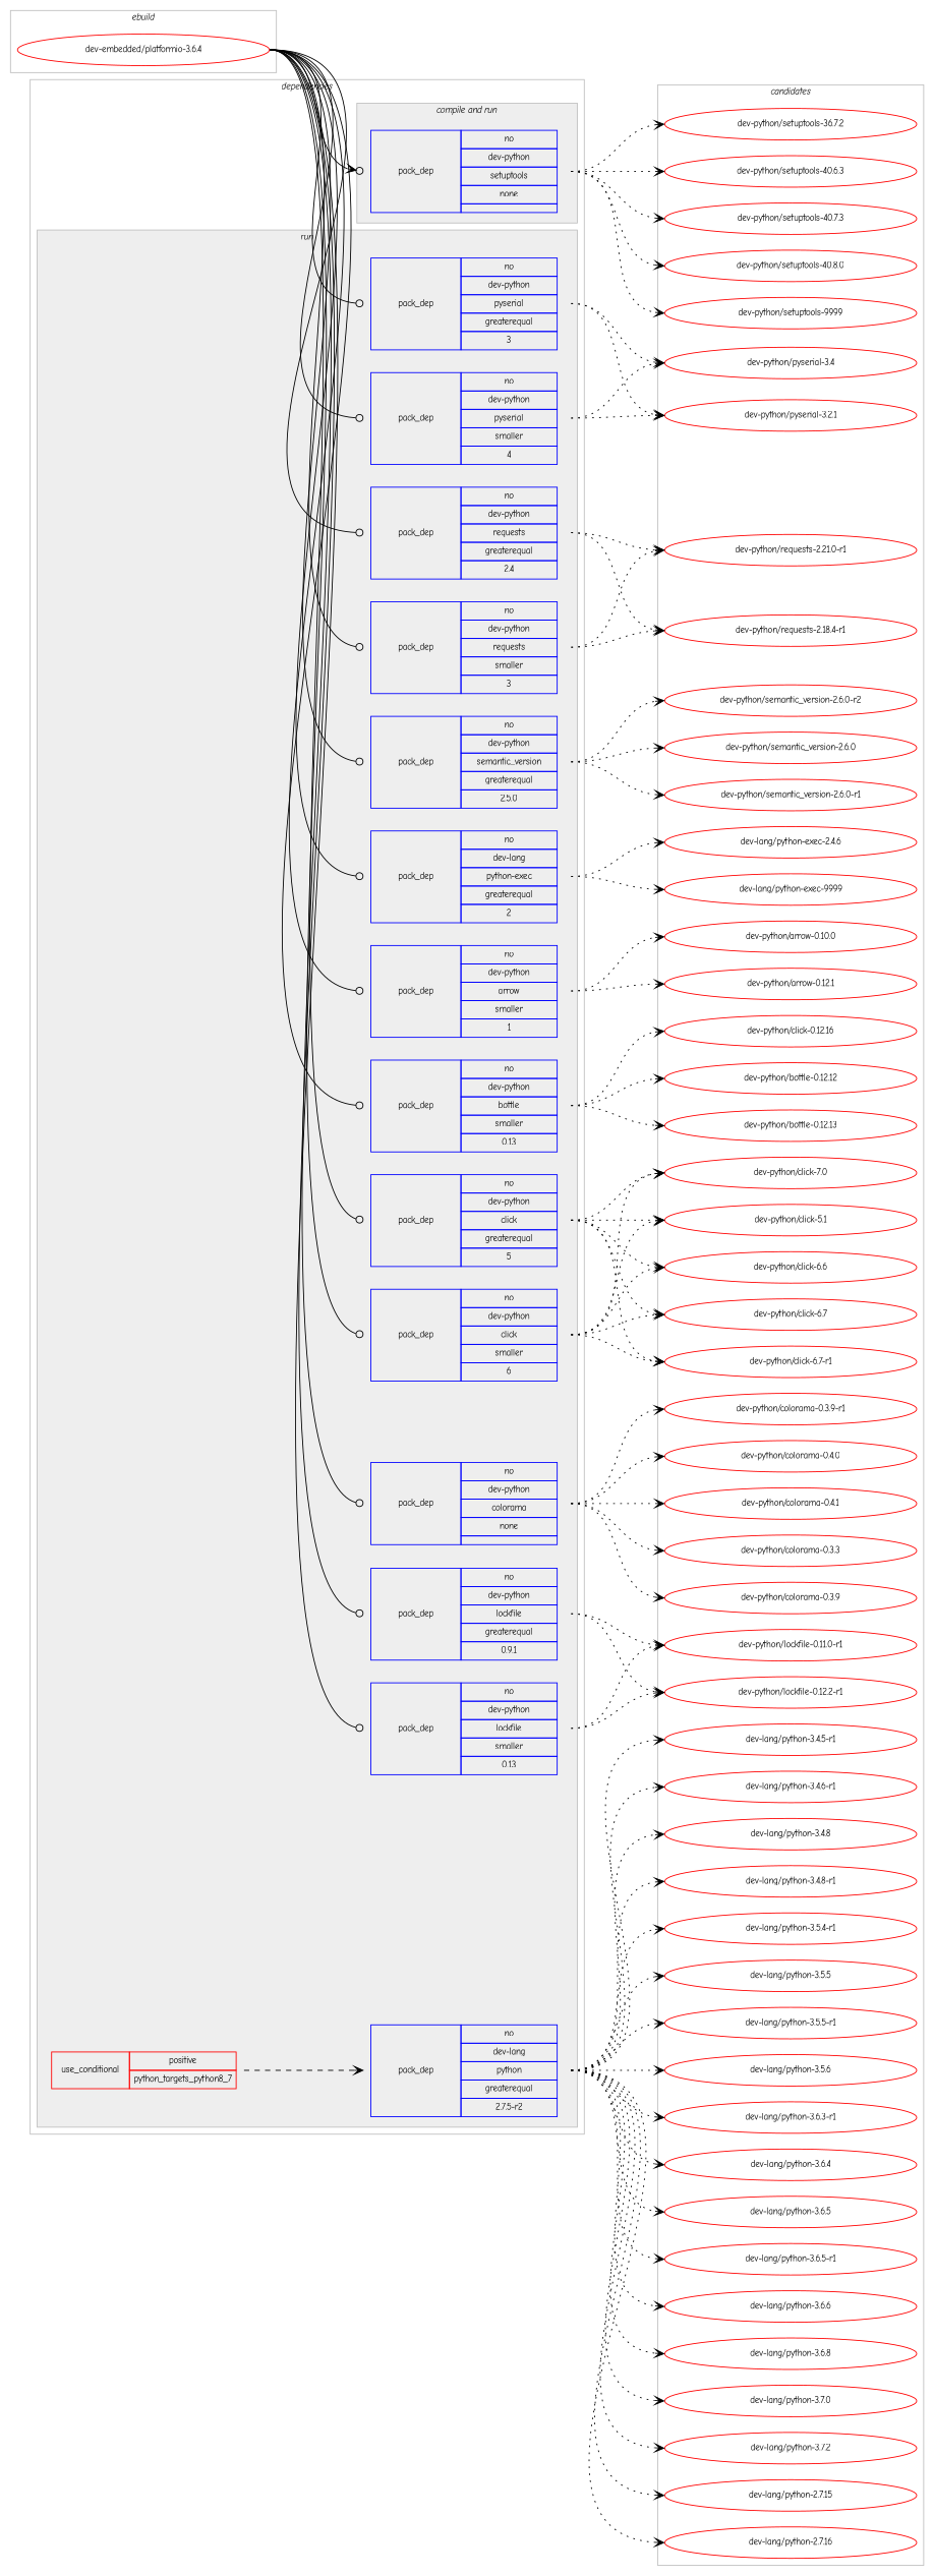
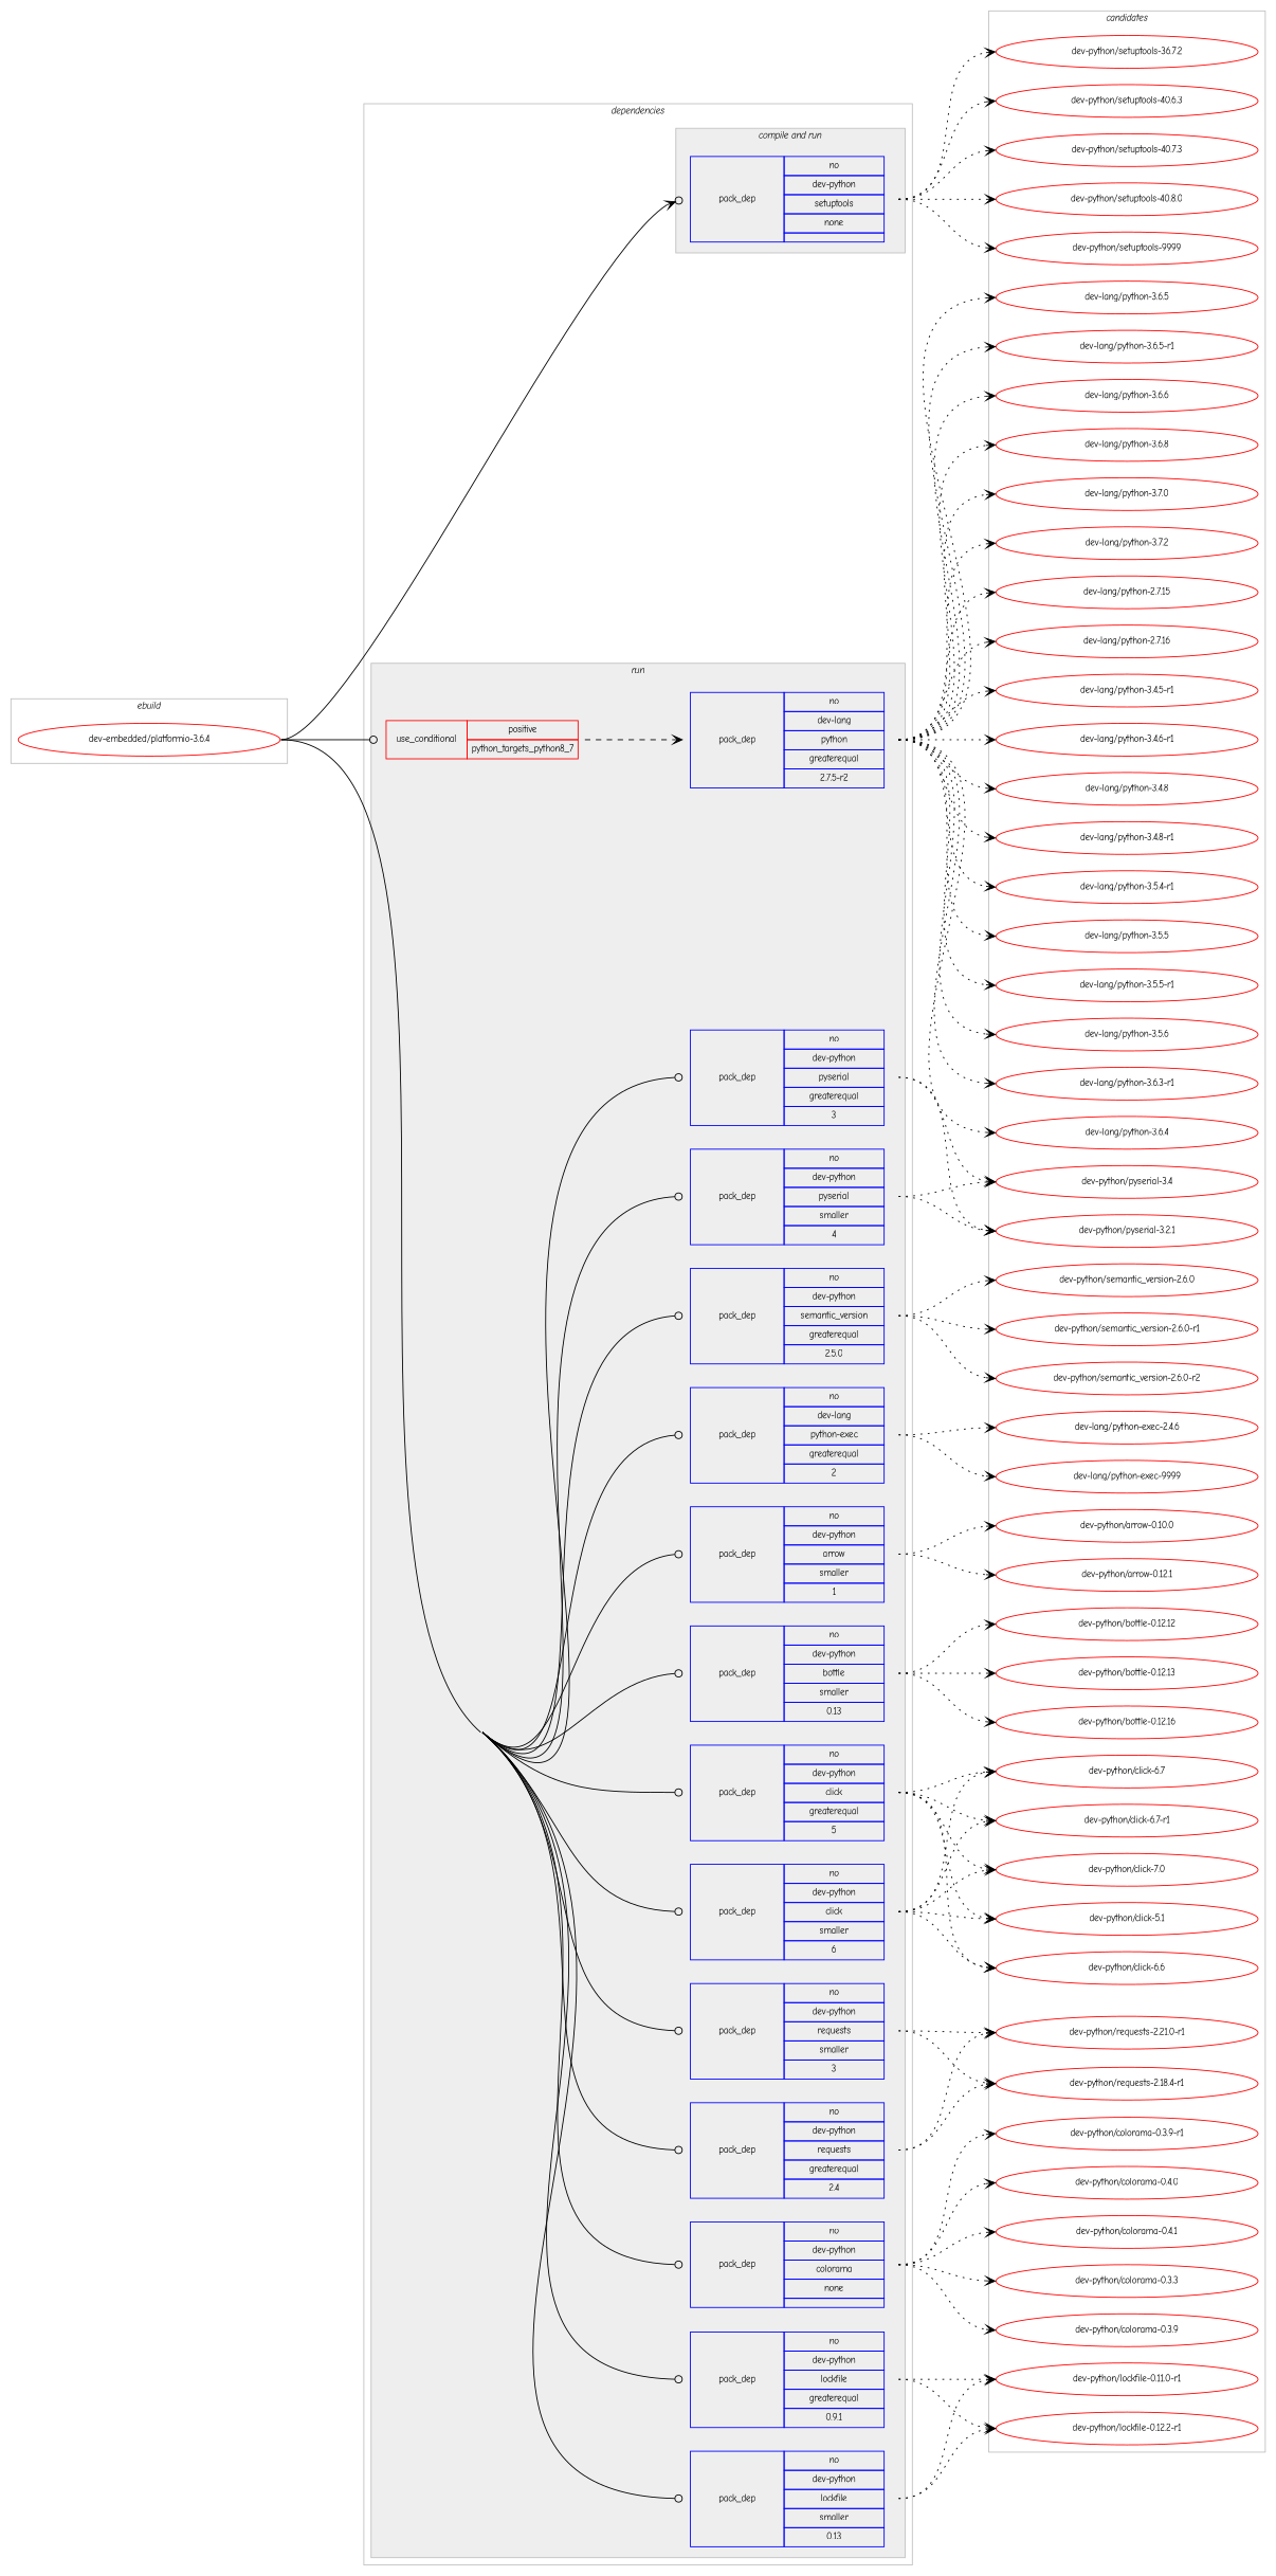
  digraph {
    compound=true
    concentrate=true
    fontname="Comic Neue"
    fontsize=10
    newrank=true
    rankdir=LR
    ranksep=1.5
    node [color=red fontname="Comic Neue" fontsize=10]
    edge [arrowhead=vee fontname="Comic Neue" headport=w style=dotted tailport=e weight=100]
    n1 [label="dev-embedded/platformio-3.6.4" width=4]
    n2 [color=blue label=<<TABLE BORDER="0" CELLBORDER="1" CELLSPACING="0" CELLPADDING="4" WIDTH="220"><TR><TD ROWSPAN="6" CELLPADDING="30">pack_dep</TD></TR><TR><TD WIDTH="110">no</TD></TR><TR><TD>dev-python</TD></TR><TR><TD>setuptools</TD></TR><TR><TD>none</TD></TR><TR><TD></TD></TR></TABLE>> shape=none]
    n3 [color=blue label=<<TABLE BORDER="0" CELLBORDER="1" CELLSPACING="0" CELLPADDING="4" WIDTH="220"><TR><TD ROWSPAN="6" CELLPADDING="30">pack_dep</TD></TR><TR><TD WIDTH="110">no</TD></TR><TR><TD>dev-lang</TD></TR><TR><TD>python</TD></TR><TR><TD>greaterequal</TD></TR><TR><TD>2.7.5-r2</TD></TR></TABLE>> shape=none]
    n4 [label=<<TABLE BORDER="0" CELLBORDER="1" CELLSPACING="0" CELLPADDING="4"><TR><TD ROWSPAN="3" CELLPADDING="10">use_conditional</TD></TR><TR><TD>positive</TD></TR><TR><TD>python_targets_python8_7</TD></TR></TABLE>> shape=none]
    n5 [color=blue label=<<TABLE BORDER="0" CELLBORDER="1" CELLSPACING="0" CELLPADDING="4" WIDTH="220"><TR><TD ROWSPAN="6" CELLPADDING="30">pack_dep</TD></TR><TR><TD WIDTH="110">no</TD></TR><TR><TD>dev-lang</TD></TR><TR><TD>python-exec</TD></TR><TR><TD>greaterequal</TD></TR><TR><TD>2</TD></TR></TABLE>> shape=none]
    n6 [color=blue label=<<TABLE BORDER="0" CELLBORDER="1" CELLSPACING="0" CELLPADDING="4" WIDTH="220"><TR><TD ROWSPAN="6" CELLPADDING="30">pack_dep</TD></TR><TR><TD WIDTH="110">no</TD></TR><TR><TD>dev-python</TD></TR><TR><TD>arrow</TD></TR><TR><TD>smaller</TD></TR><TR><TD>1</TD></TR></TABLE>> shape=none]
    n7 [color=blue label=<<TABLE BORDER="0" CELLBORDER="1" CELLSPACING="0" CELLPADDING="4" WIDTH="220"><TR><TD ROWSPAN="6" CELLPADDING="30">pack_dep</TD></TR><TR><TD WIDTH="110">no</TD></TR><TR><TD>dev-python</TD></TR><TR><TD>bottle</TD></TR><TR><TD>smaller</TD></TR><TR><TD>0.13</TD></TR></TABLE>> shape=none]
    n8 [color=blue label=<<TABLE BORDER="0" CELLBORDER="1" CELLSPACING="0" CELLPADDING="4" WIDTH="220"><TR><TD ROWSPAN="6" CELLPADDING="30">pack_dep</TD></TR><TR><TD WIDTH="110">no</TD></TR><TR><TD>dev-python</TD></TR><TR><TD>click</TD></TR><TR><TD>greaterequal</TD></TR><TR><TD>5</TD></TR></TABLE>> shape=none]
    n9 [color=blue label=<<TABLE BORDER="0" CELLBORDER="1" CELLSPACING="0" CELLPADDING="4" WIDTH="220"><TR><TD ROWSPAN="6" CELLPADDING="30">pack_dep</TD></TR><TR><TD WIDTH="110">no</TD></TR><TR><TD>dev-python</TD></TR><TR><TD>click</TD></TR><TR><TD>smaller</TD></TR><TR><TD>6</TD></TR></TABLE>> shape=none]
    n10 [color=blue label=<<TABLE BORDER="0" CELLBORDER="1" CELLSPACING="0" CELLPADDING="4" WIDTH="220"><TR><TD ROWSPAN="6" CELLPADDING="30">pack_dep</TD></TR><TR><TD WIDTH="110">no</TD></TR><TR><TD>dev-python</TD></TR><TR><TD>colorama</TD></TR><TR><TD>none</TD></TR><TR><TD></TD></TR></TABLE>> shape=none]
    n11 [color=blue label=<<TABLE BORDER="0" CELLBORDER="1" CELLSPACING="0" CELLPADDING="4" WIDTH="220"><TR><TD ROWSPAN="6" CELLPADDING="30">pack_dep</TD></TR><TR><TD WIDTH="110">no</TD></TR><TR><TD>dev-python</TD></TR><TR><TD>lockfile</TD></TR><TR><TD>greaterequal</TD></TR><TR><TD>0.9.1</TD></TR></TABLE>> shape=none]
    n12 [color=blue label=<<TABLE BORDER="0" CELLBORDER="1" CELLSPACING="0" CELLPADDING="4" WIDTH="220"><TR><TD ROWSPAN="6" CELLPADDING="30">pack_dep</TD></TR><TR><TD WIDTH="110">no</TD></TR><TR><TD>dev-python</TD></TR><TR><TD>lockfile</TD></TR><TR><TD>smaller</TD></TR><TR><TD>0.13</TD></TR></TABLE>> shape=none]
    n13 [color=blue label=<<TABLE BORDER="0" CELLBORDER="1" CELLSPACING="0" CELLPADDING="4" WIDTH="220"><TR><TD ROWSPAN="6" CELLPADDING="30">pack_dep</TD></TR><TR><TD WIDTH="110">no</TD></TR><TR><TD>dev-python</TD></TR><TR><TD>pyserial</TD></TR><TR><TD>greaterequal</TD></TR><TR><TD>3</TD></TR></TABLE>> shape=none]
    n14 [color=blue label=<<TABLE BORDER="0" CELLBORDER="1" CELLSPACING="0" CELLPADDING="4" WIDTH="220"><TR><TD ROWSPAN="6" CELLPADDING="30">pack_dep</TD></TR><TR><TD WIDTH="110">no</TD></TR><TR><TD>dev-python</TD></TR><TR><TD>pyserial</TD></TR><TR><TD>smaller</TD></TR><TR><TD>4</TD></TR></TABLE>> shape=none]
    n15 [color=blue label=<<TABLE BORDER="0" CELLBORDER="1" CELLSPACING="0" CELLPADDING="4" WIDTH="220"><TR><TD ROWSPAN="6" CELLPADDING="30">pack_dep</TD></TR><TR><TD WIDTH="110">no</TD></TR><TR><TD>dev-python</TD></TR><TR><TD>requests</TD></TR><TR><TD>greaterequal</TD></TR><TR><TD>2.4</TD></TR></TABLE>> shape=none]
    n16 [color=blue label=<<TABLE BORDER="0" CELLBORDER="1" CELLSPACING="0" CELLPADDING="4" WIDTH="220"><TR><TD ROWSPAN="6" CELLPADDING="30">pack_dep</TD></TR><TR><TD WIDTH="110">no</TD></TR><TR><TD>dev-python</TD></TR><TR><TD>requests</TD></TR><TR><TD>smaller</TD></TR><TR><TD>3</TD></TR></TABLE>> shape=none]
    n17 [color=blue label=<<TABLE BORDER="0" CELLBORDER="1" CELLSPACING="0" CELLPADDING="4" WIDTH="220"><TR><TD ROWSPAN="6" CELLPADDING="30">pack_dep</TD></TR><TR><TD WIDTH="110">no</TD></TR><TR><TD>dev-python</TD></TR><TR><TD>semantic_version</TD></TR><TR><TD>greaterequal</TD></TR><TR><TD>2.5.0</TD></TR></TABLE>> shape=none]
    n18 [label="dev-lang/python-2.7.15" width=4]
    n19 [label="dev-lang/python-2.7.16" width=4]
    n20 [label="dev-lang/python-3.4.5-r1" width=4]
    n21 [label="dev-lang/python-3.4.6-r1" width=4]
    n22 [label="dev-lang/python-3.4.8" width=4]
    n23 [label="dev-lang/python-3.4.8-r1" width=4]
    n24 [label="dev-lang/python-3.5.4-r1" width=4]
    n25 [label="dev-lang/python-3.5.5" width=4]
    n26 [label="dev-lang/python-3.5.5-r1" width=4]
    n27 [label="dev-lang/python-3.5.6" width=4]
    n28 [label="dev-lang/python-3.6.3-r1" width=4]
    n29 [label="dev-lang/python-3.6.4" width=4]
    n30 [label="dev-lang/python-3.6.5" width=4]
    n31 [label="dev-lang/python-3.6.5-r1" width=4]
    n32 [label="dev-lang/python-3.6.6" width=4]
    n33 [label="dev-lang/python-3.6.8" width=4]
    n34 [label="dev-lang/python-3.7.0" width=4]
    n35 [label="dev-lang/python-3.7.2" width=4]
    n36 [label="dev-python/setuptools-36.7.2" width=4]
    n37 [label="dev-python/setuptools-40.6.3" width=4]
    n38 [label="dev-python/setuptools-40.7.3" width=4]
    n39 [label="dev-python/setuptools-40.8.0" width=4]
    n40 [label="dev-python/setuptools-9999" width=4]
    n41 [label="dev-python/requests-2.18.4-r1" width=4]
    n42 [label="dev-python/requests-2.21.0-r1" width=4]
    n43 [label="dev-lang/python-exec-2.4.6" width=4]
    n44 [label="dev-lang/python-exec-9999" width=4]
    n45 [label="dev-python/arrow-0.10.0" width=4]
    n46 [label="dev-python/arrow-0.12.1" width=4]
    n47 [label="dev-python/bottle-0.12.12" width=4]
    n48 [label="dev-python/bottle-0.12.13" width=4]
-   n49 [label="dev-python/click-0.12.16" width=4]
+   n49 [label="dev-python/bottle-0.12.16" width=4]
    n50 [label="dev-python/click-5.1" width=4]
    n51 [label="dev-python/click-6.6" width=4]
    n52 [label="dev-python/click-6.7" width=4]
    n53 [label="dev-python/click-6.7-r1" width=4]
    n54 [label="dev-python/click-7.0" width=4]
    n55 [label="dev-python/pyserial-3.2.1" width=4]
    n56 [label="dev-python/pyserial-3.4" width=4]
    n57 [label="dev-python/colorama-0.3.3" width=4]
    n58 [label="dev-python/colorama-0.3.9" width=4]
    n59 [label="dev-python/colorama-0.3.9-r1" width=4]
    n60 [label="dev-python/colorama-0.4.0" width=4]
    n61 [label="dev-python/colorama-0.4.1" width=4]
    n62 [label="dev-python/lockfile-0.11.0-r1" width=4]
    n63 [label="dev-python/lockfile-0.12.2-r1" width=4]
    n64 [label="dev-python/semantic_version-2.6.0" width=4]
    n65 [label="dev-python/semantic_version-2.6.0-r1" width=4]
    n66 [label="dev-python/semantic_version-2.6.0-r2" width=4]
    subgraph cluster_1 {
      color=gray
      label=<<i>ebuild</i>>
      rank=same
      n1
    }
    subgraph cluster_2 {
      color=gray
      label=<<i>dependencies</i>>
      subgraph cluster_3 {
        color=gray
        fillcolor="#eeeeee"
        label=<<i>compile</i>>
        style=filled
      }
      subgraph cluster_4 {
        color=gray
        fillcolor="#eeeeee"
        label=<<i>compile and run</i>>
        style=filled
        subgraph sub_5 {
          color=gray
          fillcolor="#eeeeee"
          label=<<i>compile and run</i>>
          style=filled
          n2
        }
      }
      subgraph cluster_6 {
        color=gray
        fillcolor="#eeeeee"
        label=<<i>run</i>>
        style=filled
        subgraph sub_7 {
          color=gray
          fillcolor="#eeeeee"
          label=<<i>run</i>>
          style=filled
          n4
          subgraph sub_8 {
            color=gray
            fillcolor="#eeeeee"
            label=<<i>run</i>>
            style=filled
            n3
          }
        }
        subgraph sub_9 {
          color=gray
          fillcolor="#eeeeee"
          label=<<i>run</i>>
          style=filled
          n5
        }
        subgraph sub_10 {
          color=gray
          fillcolor="#eeeeee"
          label=<<i>run</i>>
          style=filled
          n6
        }
        subgraph sub_11 {
          color=gray
          fillcolor="#eeeeee"
          label=<<i>run</i>>
          style=filled
          n7
        }
        subgraph sub_12 {
          color=gray
          fillcolor="#eeeeee"
          label=<<i>run</i>>
          style=filled
          n8
        }
        subgraph sub_13 {
          color=gray
          fillcolor="#eeeeee"
          label=<<i>run</i>>
          style=filled
          n9
        }
        subgraph sub_14 {
          color=gray
          fillcolor="#eeeeee"
          label=<<i>run</i>>
          style=filled
          n10
        }
        subgraph sub_15 {
          color=gray
          fillcolor="#eeeeee"
          label=<<i>run</i>>
          style=filled
          n11
        }
        subgraph sub_16 {
          color=gray
          fillcolor="#eeeeee"
          label=<<i>run</i>>
          style=filled
          n12
        }
        subgraph sub_17 {
          color=gray
          fillcolor="#eeeeee"
          label=<<i>run</i>>
          style=filled
          n13
        }
        subgraph sub_18 {
          color=gray
          fillcolor="#eeeeee"
          label=<<i>run</i>>
          style=filled
          n14
        }
        subgraph sub_19 {
          color=gray
          fillcolor="#eeeeee"
          label=<<i>run</i>>
          style=filled
          n15
        }
        subgraph sub_20 {
          color=gray
          fillcolor="#eeeeee"
          label=<<i>run</i>>
          style=filled
          n16
        }
        subgraph sub_21 {
          color=gray
          fillcolor="#eeeeee"
          label=<<i>run</i>>
          style=filled
          n17
        }
      }
    }
    subgraph cluster_22 {
      color=gray
      label=<<i>candidates</i>>
      rank=same
      subgraph sub_23 {
        color=black
        label=<<i>candidates</i>>
        nodesep=1
        rank=same
        n18
        n19
        n20
        n21
        n22
        n23
        n24
        n25
        n26
        n27
        n28
        n29
        n30
        n31
        n32
        n33
        n34
        n35
      }
      subgraph sub_24 {
        color=black
        label=<<i>candidates</i>>
        nodesep=1
        rank=same
        n36
        n37
        n38
        n39
        n40
      }
      subgraph sub_25 {
        color=black
        label=<<i>candidates</i>>
        nodesep=1
        rank=same
        n41
        n42
      }
      subgraph sub_26 {
        color=black
        label=<<i>candidates</i>>
        nodesep=1
        rank=same
        n43
        n44
      }
      subgraph sub_27 {
        color=black
        label=<<i>candidates</i>>
        nodesep=1
        rank=same
        n45
        n46
      }
      subgraph sub_28 {
        color=black
        label=<<i>candidates</i>>
        nodesep=1
        rank=same
        n47
        n48
        n49
      }
      subgraph sub_29 {
        color=black
        label=<<i>candidates</i>>
        nodesep=1
        rank=same
        n50
        n51
        n52
        n53
        n54
      }
      subgraph sub_30 {
        color=black
        label=<<i>candidates</i>>
        nodesep=1
        rank=same
        n55
        n56
      }
      subgraph sub_31 {
        color=black
        label=<<i>candidates</i>>
        nodesep=1
        rank=same
        n50
        n51
        n52
        n53
        n54
      }
      subgraph sub_32 {
        color=black
        label=<<i>candidates</i>>
        nodesep=1
        rank=same
        n57
        n58
        n59
        n60
        n61
      }
      subgraph sub_33 {
        color=black
        label=<<i>candidates</i>>
        nodesep=1
        rank=same
        n62
        n63
      }
      subgraph sub_34 {
        color=black
        label=<<i>candidates</i>>
        nodesep=1
        rank=same
        n62
        n63
      }
      subgraph sub_35 {
        color=black
        label=<<i>candidates</i>>
        nodesep=1
        rank=same
        n55
        n56
      }
      subgraph sub_36 {
        color=black
        label=<<i>candidates</i>>
        nodesep=1
        rank=same
        n41
        n42
      }
      subgraph sub_37 {
        color=black
        label=<<i>candidates</i>>
        nodesep=1
        rank=same
        n64
        n65
        n66
      }
    }
    n1 -> n2 [arrowhead=odotvee style=solid weight=20]
+   n1 -> n4 [arrowhead=odot style=solid weight=20]
    n1 -> n5 [arrowhead=odot style=solid weight=20]
    n1 -> n6 [arrowhead=odot style=solid weight=20]
    n1 -> n7 [arrowhead=odot style=solid weight=20]
    n1 -> n8 [arrowhead=odot style=solid weight=20]
    n1 -> n9 [arrowhead=odot style=solid weight=20]
    n1 -> n10 [arrowhead=odot style=solid weight=20]
    n1 -> n11 [arrowhead=odot style=solid weight=20]
    n1 -> n12 [arrowhead=odot style=solid weight=20]
    n1 -> n13 [arrowhead=odot style=solid weight=20]
    n1 -> n14 [arrowhead=odot style=solid weight=20]
    n1 -> n15 [arrowhead=odot style=solid weight=20]
    n1 -> n16 [arrowhead=odot style=solid weight=20]
    n1 -> n17 [arrowhead=odot style=solid weight=20]
    n2 -> n36
    n2 -> n37
    n2 -> n38
    n2 -> n39
    n2 -> n40
    n3 -> n18
    n3 -> n19
    n3 -> n20
    n3 -> n21
    n3 -> n22
    n3 -> n23
    n3 -> n24
    n3 -> n25
    n3 -> n26
    n3 -> n27
    n3 -> n28
    n3 -> n29
    n3 -> n30
    n3 -> n31
    n3 -> n32
    n3 -> n33
    n3 -> n34
    n3 -> n35
    n4 -> n3 [style=dashed weight=20]
    n5 -> n43
    n5 -> n44
    n6 -> n45
    n6 -> n46
    n7 -> n47
    n7 -> n48
    n7 -> n49
    n8 -> n50
    n8 -> n51
    n8 -> n52
    n8 -> n53
    n8 -> n54
    n9 -> n50
    n9 -> n51
    n9 -> n52
    n9 -> n53
    n9 -> n54
    n10 -> n57
    n10 -> n58
    n10 -> n59
    n10 -> n60
    n10 -> n61
    n11 -> n62
    n11 -> n63
    n12 -> n62
    n12 -> n63
    n13 -> n55
    n13 -> n56
    n14 -> n55
    n14 -> n56
    n15 -> n41
    n15 -> n42
    n16 -> n41
    n16 -> n42
    n17 -> n64
    n17 -> n65
    n17 -> n66
  }
